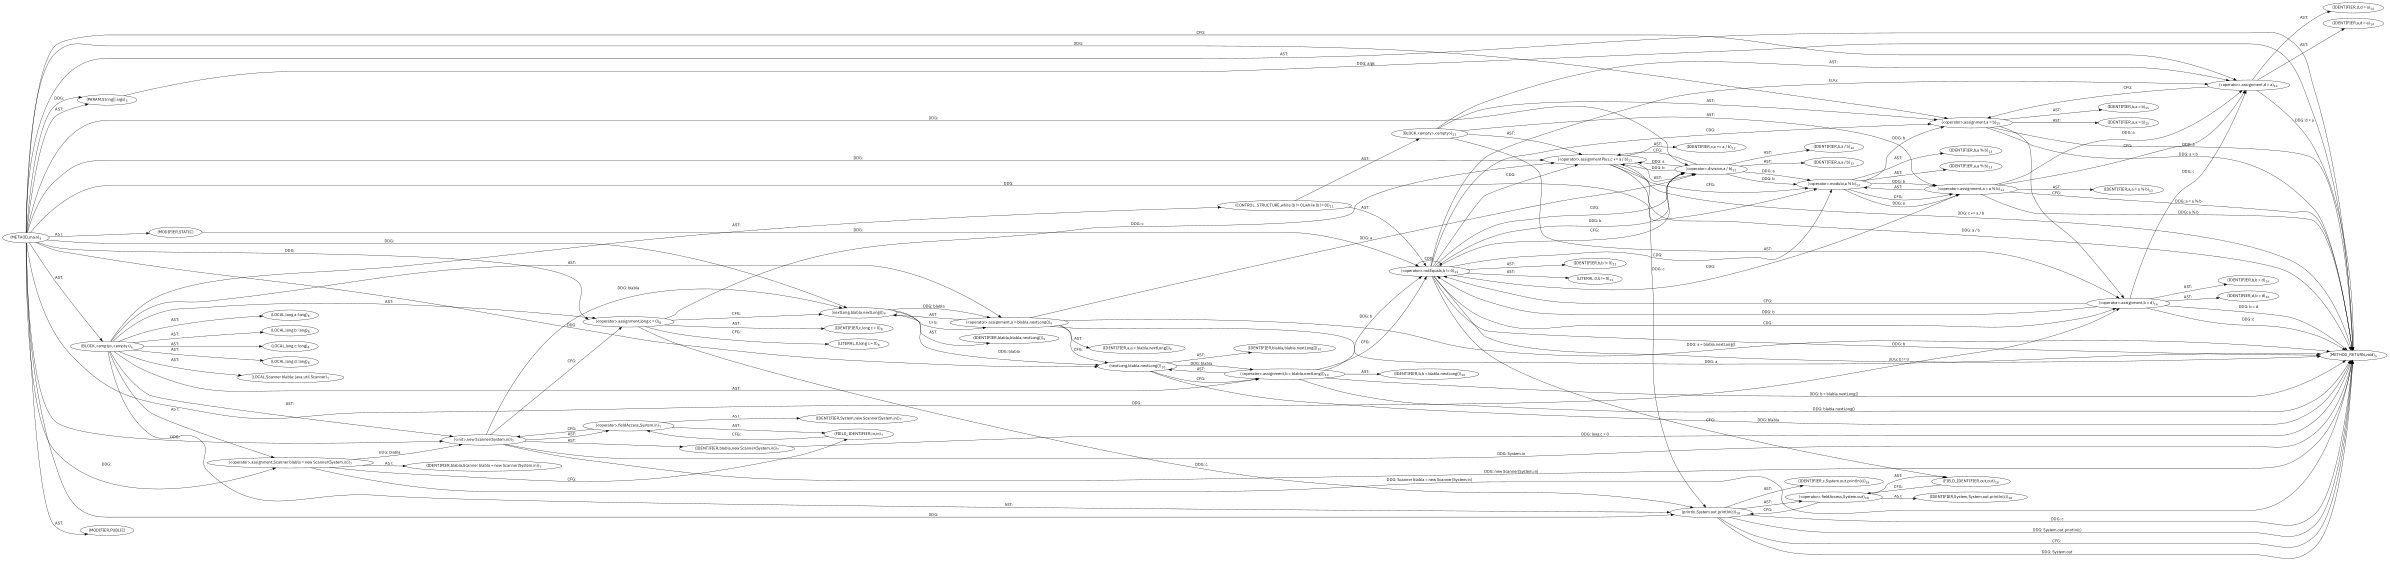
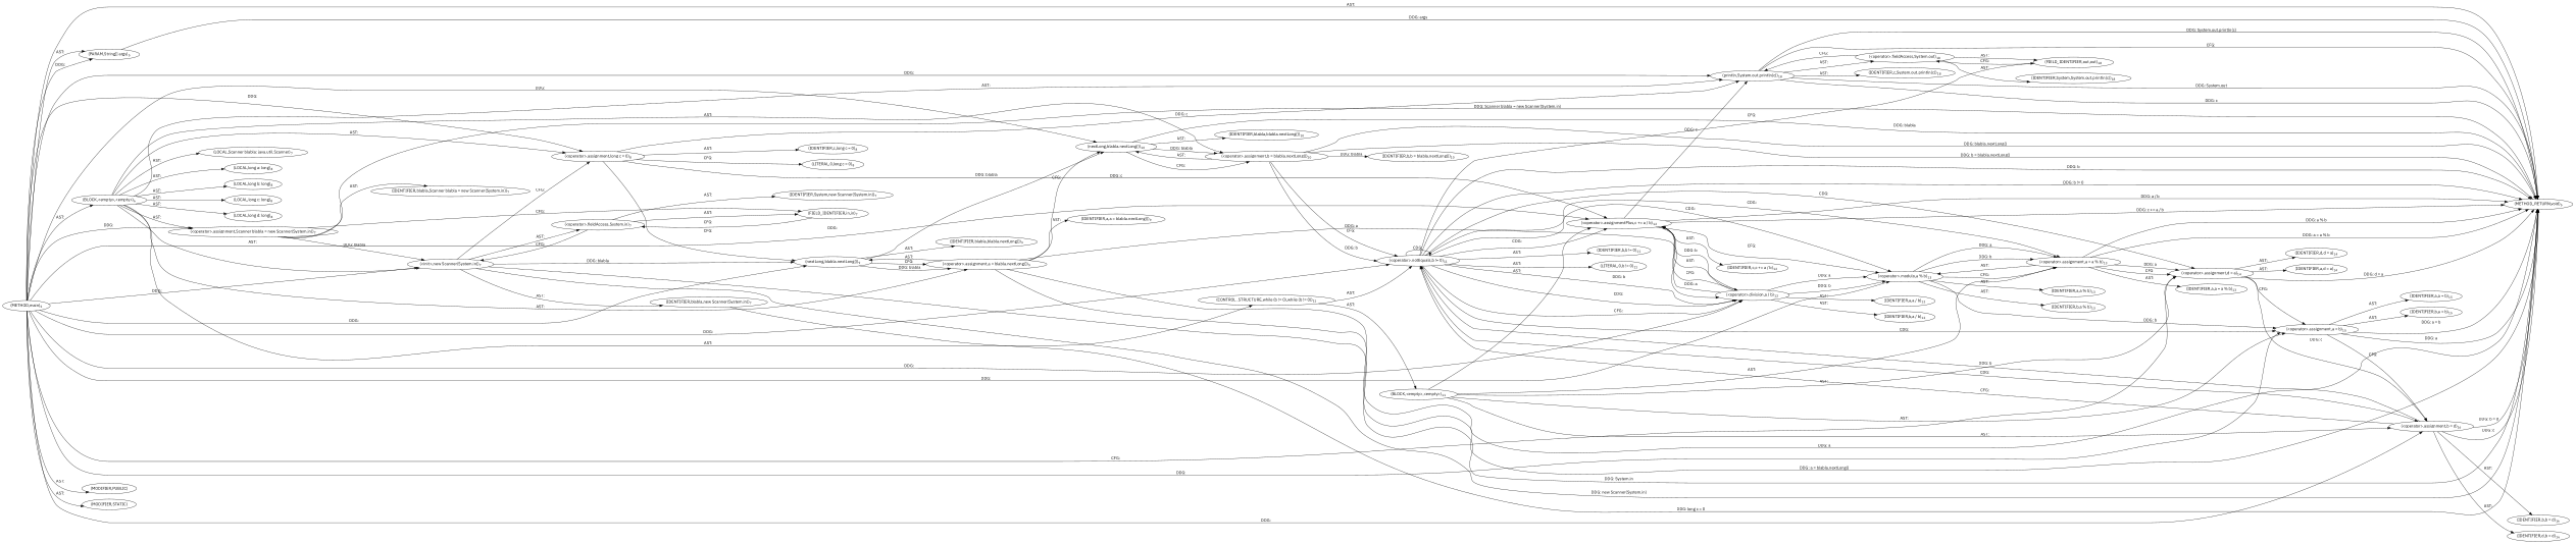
  digraph {
    fontname="IBM Plex Sans"
    rankdir=LR
    node [fontname="IBM Plex Sans"]
    edge [fontname="IBM Plex Sans"]
    n1 [label=<(METHOD,main)<SUB>5</SUB>>]
    n2 [label=<(PARAM,String[] args)<SUB>5</SUB>>]
    n3 [label=<(BLOCK,&lt;empty&gt;,&lt;empty&gt;)<SUB>6</SUB>>]
    n4 [label=<(&lt;operator&gt;.assignment,Scanner blabla = new Scanner(System.in))<SUB>7</SUB>>]
    n5 [label=<(&lt;init&gt;,new Scanner(System.in))<SUB>7</SUB>>]
    n6 [label=<(&lt;operator&gt;.assignment,long c = 0)<SUB>8</SUB>>]
    n7 [label=<(nextLong,blabla.nextLong())<SUB>9</SUB>>]
    n8 [label=<(nextLong,blabla.nextLong())<SUB>10</SUB>>]
    n9 [label=<(&lt;operator&gt;.notEquals,b != 0)<SUB>11</SUB>>]
    n10 [label=<(&lt;operator&gt;.assignmentPlus,c += a / b)<SUB>12</SUB>>]
    n11 [label=<(&lt;operator&gt;.division,a / b)<SUB>12</SUB>>]
    n12 [label=<(&lt;operator&gt;.modulo,a % b)<SUB>13</SUB>>]
    n13 [label=<(&lt;operator&gt;.assignment,d = a)<SUB>14</SUB>>]
    n14 [label=<(&lt;operator&gt;.assignment,a = b)<SUB>15</SUB>>]
    n15 [label=<(&lt;operator&gt;.assignment,b = d)<SUB>16</SUB>>]
    n16 [label=<(println,System.out.println(c))<SUB>18</SUB>>]
    n17 [label=<(MODIFIER,PUBLIC)>]
    n18 [label=<(MODIFIER,STATIC)>]
    n19 [label=<(METHOD_RETURN,void)<SUB>5</SUB>>]
    n20 [label=<(LOCAL,Scanner blabla: java.util.Scanner)<SUB>7</SUB>>]
    n21 [label=<(LOCAL,long a: long)<SUB>8</SUB>>]
    n22 [label=<(LOCAL,long b: long)<SUB>8</SUB>>]
    n23 [label=<(LOCAL,long c: long)<SUB>8</SUB>>]
    n24 [label=<(LOCAL,long d: long)<SUB>8</SUB>>]
    n25 [label=<(&lt;operator&gt;.assignment,a = blabla.nextLong())<SUB>9</SUB>>]
    n26 [label=<(&lt;operator&gt;.assignment,b = blabla.nextLong())<SUB>10</SUB>>]
    n27 [label=<(CONTROL_STRUCTURE,while (b != 0),while (b != 0))<SUB>11</SUB>>]
    n28 [label=<(IDENTIFIER,blabla,Scanner blabla = new Scanner(System.in))<SUB>7</SUB>>]
    n29 [label=<(FIELD_IDENTIFIER,in,in)<SUB>7</SUB>>]
    n30 [label=<(IDENTIFIER,blabla,new Scanner(System.in))<SUB>7</SUB>>]
    n31 [label=<(&lt;operator&gt;.fieldAccess,System.in)<SUB>7</SUB>>]
    n32 [label=<(IDENTIFIER,c,long c = 0)<SUB>8</SUB>>]
    n33 [label=<(LITERAL,0,long c = 0)<SUB>8</SUB>>]
    n34 [label=<(IDENTIFIER,blabla,blabla.nextLong())<SUB>9</SUB>>]
    n35 [label=<(IDENTIFIER,blabla,blabla.nextLong())<SUB>10</SUB>>]
    n36 [label=<(IDENTIFIER,b,b != 0)<SUB>11</SUB>>]
    n37 [label=<(LITERAL,0,b != 0)<SUB>11</SUB>>]
    n38 [label=<(&lt;operator&gt;.assignment,a = a % b)<SUB>13</SUB>>]
    n39 [label=<(FIELD_IDENTIFIER,out,out)<SUB>18</SUB>>]
    n40 [label=<(IDENTIFIER,c,c += a / b)<SUB>12</SUB>>]
    n41 [label=<(IDENTIFIER,a,a / b)<SUB>12</SUB>>]
    n42 [label=<(IDENTIFIER,b,a / b)<SUB>12</SUB>>]
    n43 [label=<(IDENTIFIER,a,a % b)<SUB>13</SUB>>]
    n44 [label=<(IDENTIFIER,b,a % b)<SUB>13</SUB>>]
    n45 [label=<(IDENTIFIER,d,d = a)<SUB>14</SUB>>]
    n46 [label=<(IDENTIFIER,a,d = a)<SUB>14</SUB>>]
    n47 [label=<(IDENTIFIER,a,a = b)<SUB>15</SUB>>]
    n48 [label=<(IDENTIFIER,b,a = b)<SUB>15</SUB>>]
    n49 [label=<(IDENTIFIER,b,b = d)<SUB>16</SUB>>]
    n50 [label=<(IDENTIFIER,d,b = d)<SUB>16</SUB>>]
    n51 [label=<(&lt;operator&gt;.fieldAccess,System.out)<SUB>18</SUB>>]
    n52 [label=<(IDENTIFIER,c,System.out.println(c))<SUB>18</SUB>>]
    n53 [label=<(IDENTIFIER,a,a = blabla.nextLong())<SUB>9</SUB>>]
    n54 [label=<(IDENTIFIER,b,b = blabla.nextLong())<SUB>10</SUB>>]
    n55 [label=<(BLOCK,&lt;empty&gt;,&lt;empty&gt;)<SUB>11</SUB>>]
    n56 [label=<(IDENTIFIER,System,new Scanner(System.in))<SUB>7</SUB>>]
    n57 [label=<(IDENTIFIER,a,a = a % b)<SUB>13</SUB>>]
    n58 [label=<(IDENTIFIER,System,System.out.println(c))<SUB>18</SUB>>]
    n1 -> n2 [label="AST: "]
    n1 -> n2 [label="DDG: "]
    n1 -> n3 [label="AST: "]
    n1 -> n4 [label="DDG: "]
    n1 -> n5 [label="DDG: "]
    n1 -> n6 [label="DDG: "]
    n1 -> n7 [label="DDG: "]
    n1 -> n8 [label="DDG: "]
-   n18 -> n9 [label="DDG: "]
+   n1 -> n9 [label="DDG: "]
    n1 -> n10 [label="DDG: "]
    n1 -> n11 [label="DDG: "]
    n1 -> n12 [label="DDG: "]
    n1 -> n13 [label="CFG: "]
    n1 -> n14 [label="DDG: "]
    n1 -> n15 [label="DDG: "]
    n1 -> n16 [label="DDG: "]
    n1 -> n17 [label="AST: "]
    n1 -> n18 [label="AST: "]
    n1 -> n19 [label="AST: "]
    n2 -> n19 [label="DDG: args"]
    n3 -> n4 [label="AST: "]
    n3 -> n5 [label="AST: "]
    n3 -> n6 [label="AST: "]
    n3 -> n16 [label="AST: "]
    n3 -> n20 [label="AST: "]
    n3 -> n21 [label="AST: "]
    n3 -> n22 [label="AST: "]
    n3 -> n23 [label="AST: "]
    n3 -> n24 [label="AST: "]
    n3 -> n25 [label="AST: "]
    n3 -> n26 [label="AST: "]
    n3 -> n27 [label="AST: "]
    n4 -> n5 [label="DDG: blabla"]
    n4 -> n19 [label="DDG: Scanner blabla = new Scanner(System.in)"]
    n4 -> n28 [label="AST: "]
    n4 -> n29 [label="CFG: "]
    n5 -> n6 [label="CFG: "]
    n5 -> n7 [label="DDG: blabla"]
    n5 -> n19 [label="DDG: System.in"]
    n5 -> n19 [label="DDG: new Scanner(System.in)"]
    n5 -> n30 [label="AST: "]
    n5 -> n31 [label="AST: "]
    n6 -> n7 [label="CFG: "]
    n6 -> n10 [label="DDG: c"]
    n6 -> n16 [label="DDG: c"]
    n6 -> n32 [label="AST: "]
    n6 -> n33 [label="CFG: "]
    n7 -> n8 [label="DDG: blabla"]
    n7 -> n25 [label="CFG: "]
    n7 -> n25 [label="DDG: blabla"]
    n7 -> n34 [label="AST: "]
    n8 -> n19 [label="DDG: blabla"]
    n8 -> n26 [label="CFG: "]
    n8 -> n26 [label="DDG: blabla"]
    n8 -> n35 [label="AST: "]
    n9 -> n9 [label="CDG: "]
    n9 -> n10 [label="CDG: "]
    n9 -> n11 [label="CFG: "]
    n9 -> n11 [label="DDG: b"]
    n9 -> n11 [label="CDG: "]
    n9 -> n12 [label="CDG: "]
    n9 -> n13 [label="CDG: "]
    n9 -> n14 [label="CDG: "]
    n9 -> n15 [label="CDG: "]
    n9 -> n19 [label="DDG: b"]
    n9 -> n19 [label="DDG: b != 0"]
    n9 -> n36 [label="AST: "]
    n9 -> n37 [label="AST: "]
    n9 -> n38 [label="CDG: "]
    n9 -> n39 [label="CFG: "]
    n10 -> n11 [label="AST: "]
    n10 -> n12 [label="CFG: "]
    n10 -> n16 [label="DDG: c"]
    n10 -> n19 [label="DDG: a / b"]
    n10 -> n19 [label="DDG: c += a / b"]
    n10 -> n40 [label="AST: "]
    n11 -> n10 [label="CFG: "]
    n11 -> n10 [label="DDG: a"]
    n11 -> n10 [label="DDG: b"]
    n11 -> n12 [label="DDG: a"]
    n11 -> n12 [label="DDG: b"]
    n11 -> n41 [label="AST: "]
    n11 -> n42 [label="AST: "]
    n12 -> n14 [label="DDG: b"]
    n12 -> n38 [label="CFG: "]
    n12 -> n38 [label="DDG: a"]
    n12 -> n38 [label="DDG: b"]
    n12 -> n43 [label="AST: "]
    n12 -> n44 [label="AST: "]
    n13 -> n14 [label="CFG: "]
-   n15 -> n13 [label="DDG: d"]
+   n13 -> n15 [label="DDG: d"]
    n13 -> n19 [label="DDG: d = a"]
    n13 -> n45 [label="AST: "]
    n13 -> n46 [label="AST: "]
    n14 -> n15 [label="CFG: "]
    n14 -> n19 [label="DDG: a"]
    n14 -> n19 [label="DDG: a = b"]
    n14 -> n47 [label="AST: "]
    n14 -> n48 [label="AST: "]
    n15 -> n9 [label="CFG: "]
    n15 -> n9 [label="DDG: b"]
    n15 -> n19 [label="DDG: d"]
    n15 -> n19 [label="DDG: b = d"]
    n15 -> n49 [label="AST: "]
    n15 -> n50 [label="AST: "]
    n16 -> n19 [label="CFG: "]
    n16 -> n19 [label="DDG: System.out"]
    n16 -> n19 [label="DDG: c"]
    n16 -> n19 [label="DDG: System.out.println(c)"]
    n16 -> n51 [label="AST: "]
    n16 -> n52 [label="AST: "]
    n25 -> n7 [label="AST: "]
    n25 -> n8 [label="CFG: "]
    n25 -> n11 [label="DDG: a"]
    n25 -> n19 [label="DDG: a"]
    n25 -> n19 [label="DDG: a = blabla.nextLong()"]
    n25 -> n53 [label="AST: "]
    n26 -> n8 [label="AST: "]
    n26 -> n9 [label="CFG: "]
    n26 -> n9 [label="DDG: b"]
    n26 -> n19 [label="DDG: blabla.nextLong()"]
    n26 -> n19 [label="DDG: b = blabla.nextLong()"]
-   n26 -> n54 [label="AST: "]
+   n26 -> n54 [label="DDG: blabla"]
    n27 -> n9 [label="AST: "]
    n27 -> n55 [label="AST: "]
    n29 -> n31 [label="CFG: "]
    n30 -> n19 [label="DDG: long c = 0"]
    n31 -> n5 [label="CFG: "]
    n31 -> n29 [label="AST: "]
    n31 -> n56 [label="AST: "]
    n38 -> n12 [label="AST: "]
    n38 -> n13 [label="CFG: "]
    n38 -> n13 [label="DDG: a"]
    n38 -> n19 [label="DDG: a % b"]
    n38 -> n19 [label="DDG: a = a % b"]
    n38 -> n57 [label="AST: "]
    n39 -> n51 [label="CFG: "]
    n51 -> n16 [label="CFG: "]
    n51 -> n39 [label="AST: "]
    n51 -> n58 [label="AST: "]
    n55 -> n10 [label="AST: "]
    n55 -> n13 [label="AST: "]
    n55 -> n14 [label="AST: "]
    n55 -> n15 [label="AST: "]
    n55 -> n38 [label="AST: "]
  }
